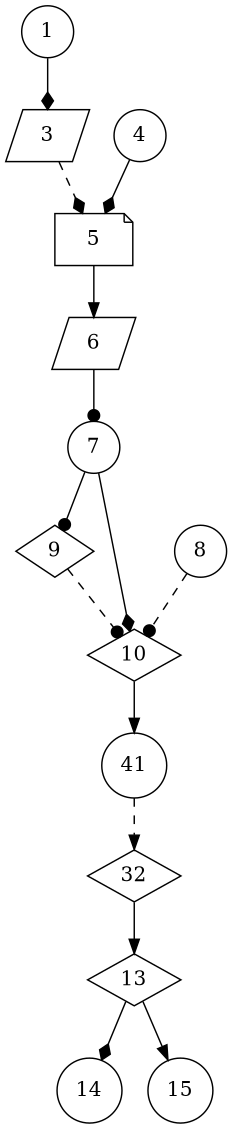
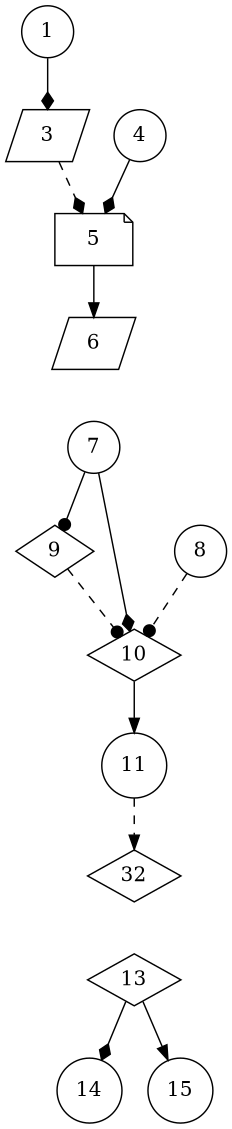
  digraph {
    node [alpha=0.12 shape=circle]
    edge [arrowhead=diamond style=solid]
    1 [expect_size=13243392]
    3 [alpha=0.10 expect_size=6571008 shape=parallelogram]
    5 [alpha=0.04 expect_size=13777920 shape=note]
    6 [alpha=0.17 expect_size=51630080 shape=parallelogram]
    4 [alpha=0.19 expect_size=11680768]
    7 [alpha=0.09 expect_size=9032704]
    9 [alpha=0.05 expect_size=15417344 shape=diamond]
    10 [alpha=0.06 expect_size=25556992 shape=diamond]
    8 [alpha=0.17 expect_size=44085248]
-   11 [expect_size=16184320 label=41]
+   11 [expect_size=16184320]
    n11 [alpha=0.16 expect_size=44625920 label=32 shape=diamond]
    13 [alpha=0.07 expect_size=40788992 shape=diamond]
    14 [alpha=0.04 expect_size=16459776]
    15 [alpha=0.03 expect_size=14050304]
    1 -> 3
    3 -> 5 [style=dashed]
    5 -> 6 [arrowhead=normal]
-   6 -> 7 [arrowhead=dot]
    4 -> 5
    7 -> 9 [arrowhead=dot]
    7 -> 10
    9 -> 10 [arrowhead=dot style=dashed]
    10 -> 11 [arrowhead=normal]
    8 -> 10 [arrowhead=dot style=dashed]
    11 -> n11 [arrowhead=normal style=dashed]
-   n11 -> 13 [arrowhead=normal]
    13 -> 14
    13 -> 15 [arrowhead=normal]
  }
